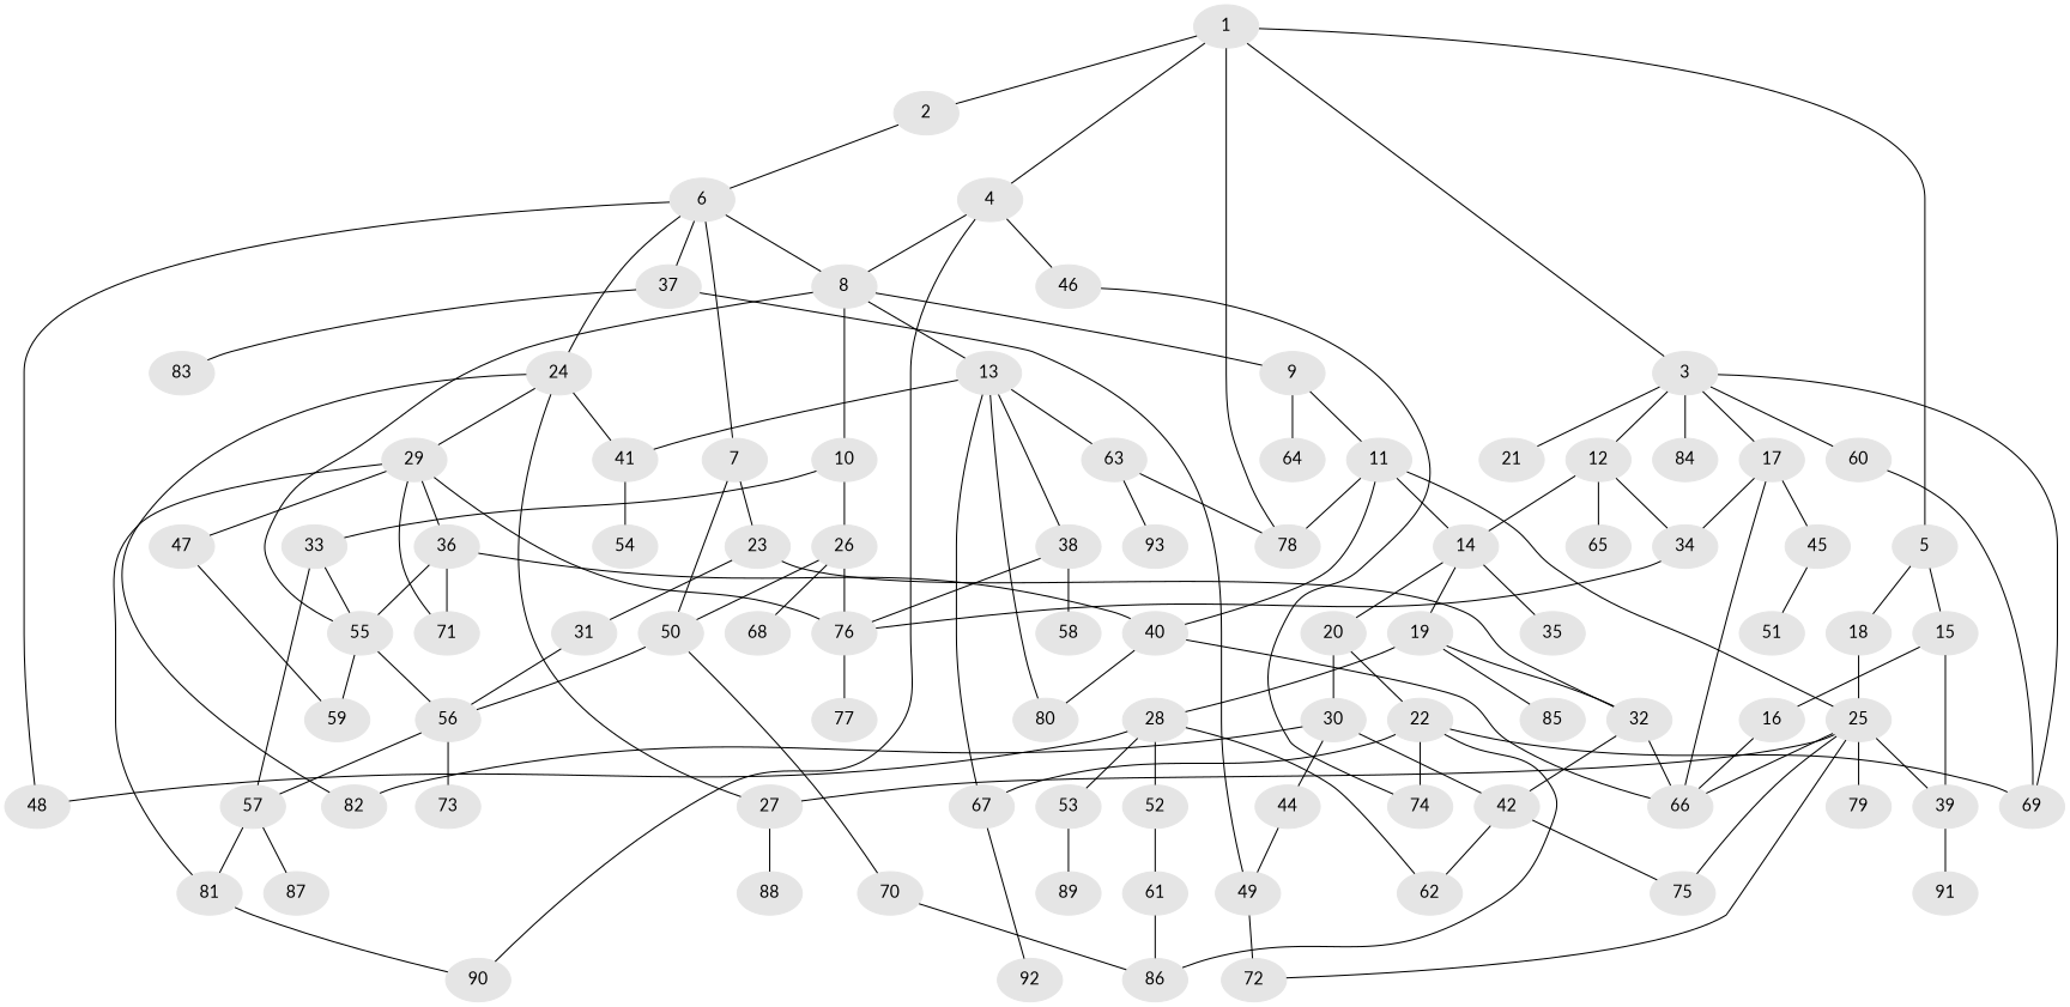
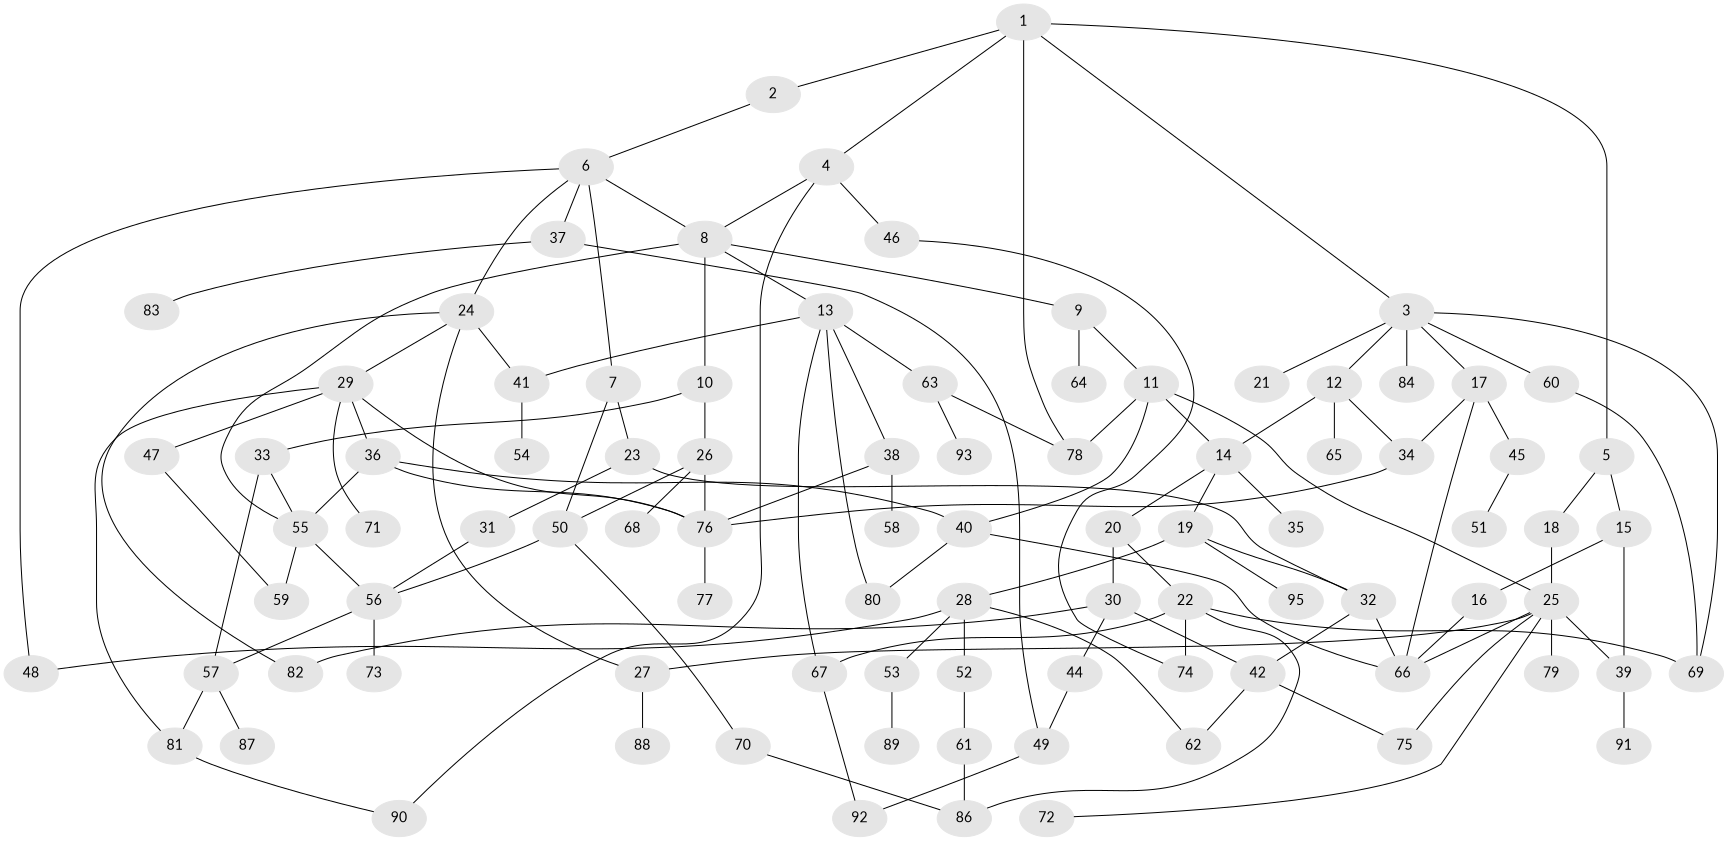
  graph {
    fontname=Lato
    node [color=gray90 fontname=Lato style=filled]
    edge [fontname=Lato]
    1
    2
    3
    4
    5
    78
    6
    12
    17
    21
    60
    69
    84
    8
    46
    90
    15
    18
    7
    24
    37
    48
    14
    34
    65
    66
    45
    9
    10
    13
    55
    74
    16
    39
    25
    23
    50
    27
    41
    29
    82
    88
    49
    83
    32
    31
    56
    70
    11
    64
    26
    33
    38
    63
    67
    80
    59
    40
    68
    76
    57
    19
    20
    35
    72
    75
    79
    58
    54
    93
    92
    28
-   85
+   85 [label=95]
    22
    30
    91
    51
    52
    53
    62
    42
    86
    44
    36
    47
    71
    81
    77
    61
    89
    73
    87
    1 -- 2
    1 -- 3
    1 -- 4
    1 -- 5
    1 -- 78
    2 -- 6
    3 -- 12
    3 -- 17
    3 -- 21
    3 -- 60
    3 -- 69
    3 -- 84
    4 -- 8
    4 -- 46
    4 -- 90
    5 -- 15
    5 -- 18
    6 -- 8
    6 -- 7
    6 -- 24
    6 -- 37
    6 -- 48
    12 -- 14
    12 -- 34
    12 -- 65
    17 -- 34
    17 -- 66
    17 -- 45
    60 -- 69
    8 -- 9
    8 -- 10
    8 -- 13
    8 -- 55
    46 -- 74
    15 -- 16
    15 -- 39
    18 -- 25
    7 -- 23
    7 -- 50
    24 -- 27
    24 -- 41
    24 -- 29
    24 -- 82
    37 -- 49
    37 -- 83
    14 -- 19
    14 -- 20
    14 -- 35
    34 -- 76
    45 -- 51
    9 -- 11
    9 -- 64
    10 -- 26
    10 -- 33
    13 -- 41
    13 -- 38
    13 -- 63
    13 -- 67
    13 -- 80
    55 -- 56
    55 -- 59
    16 -- 66
    39 -- 91
    25 -- 66
    25 -- 39
    25 -- 27
    25 -- 72
    25 -- 75
    25 -- 79
    23 -- 32
    23 -- 31
    50 -- 56
    50 -- 70
    27 -- 88
    41 -- 54
    29 -- 76
    29 -- 36
    29 -- 47
    29 -- 71
    29 -- 81
-   49 -- 72
+   49 -- 92
    32 -- 66
    32 -- 42
    31 -- 56
    56 -- 57
    56 -- 73
    70 -- 86
    11 -- 78
    11 -- 14
    11 -- 25
    11 -- 40
    26 -- 50
    26 -- 68
    26 -- 76
    33 -- 55
    33 -- 57
    38 -- 76
    38 -- 58
    63 -- 78
    63 -- 93
    67 -- 92
    40 -- 66
    40 -- 80
    76 -- 77
    57 -- 81
    57 -- 87
    19 -- 32
    19 -- 28
    19 -- 85
    20 -- 22
    20 -- 30
    28 -- 48
    28 -- 52
    28 -- 53
    28 -- 62
    22 -- 69
    22 -- 74
    22 -- 67
    22 -- 86
    30 -- 82
    30 -- 42
    30 -- 44
    52 -- 61
    53 -- 89
    42 -- 75
    42 -- 62
    44 -- 49
    36 -- 55
    36 -- 40
-   36 -- 71
+   36 -- 76
    47 -- 59
    81 -- 90
    61 -- 86
  }
